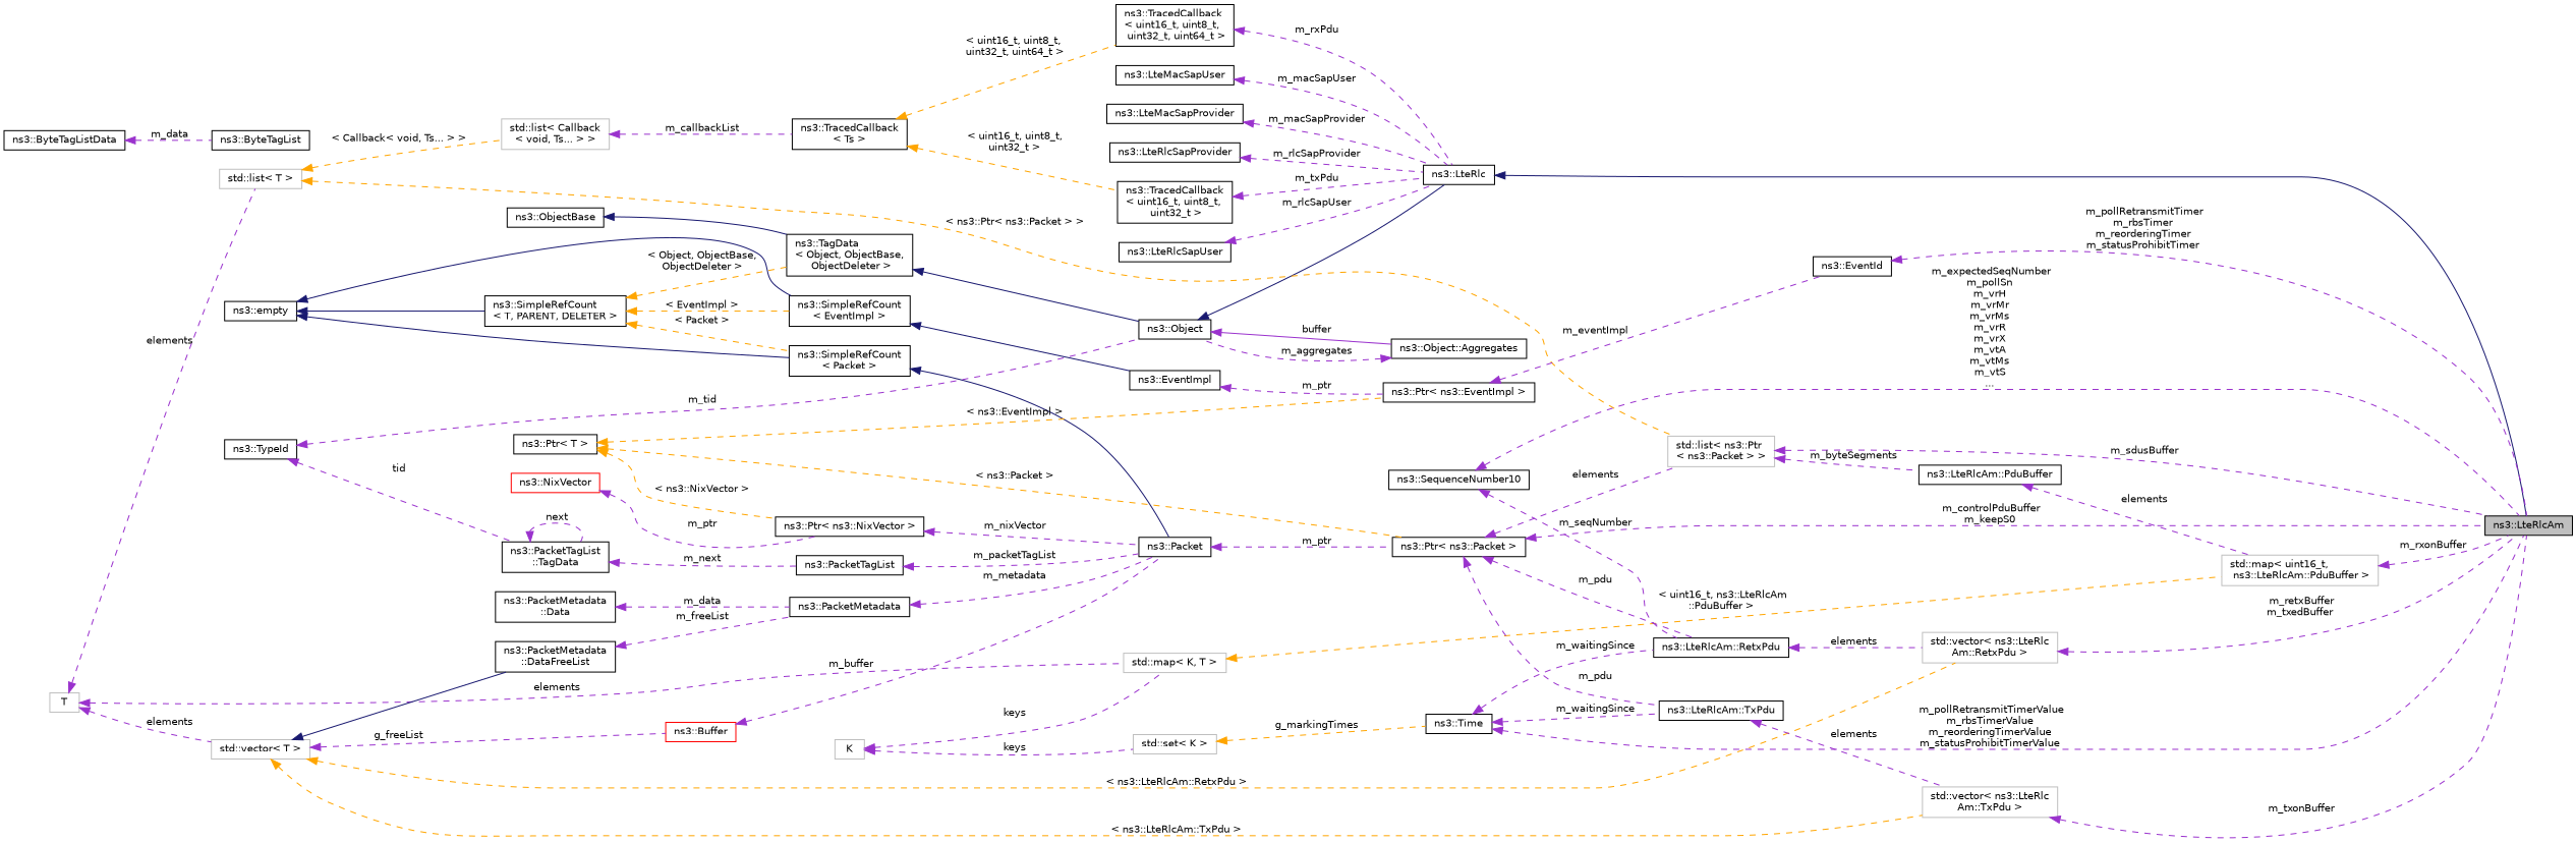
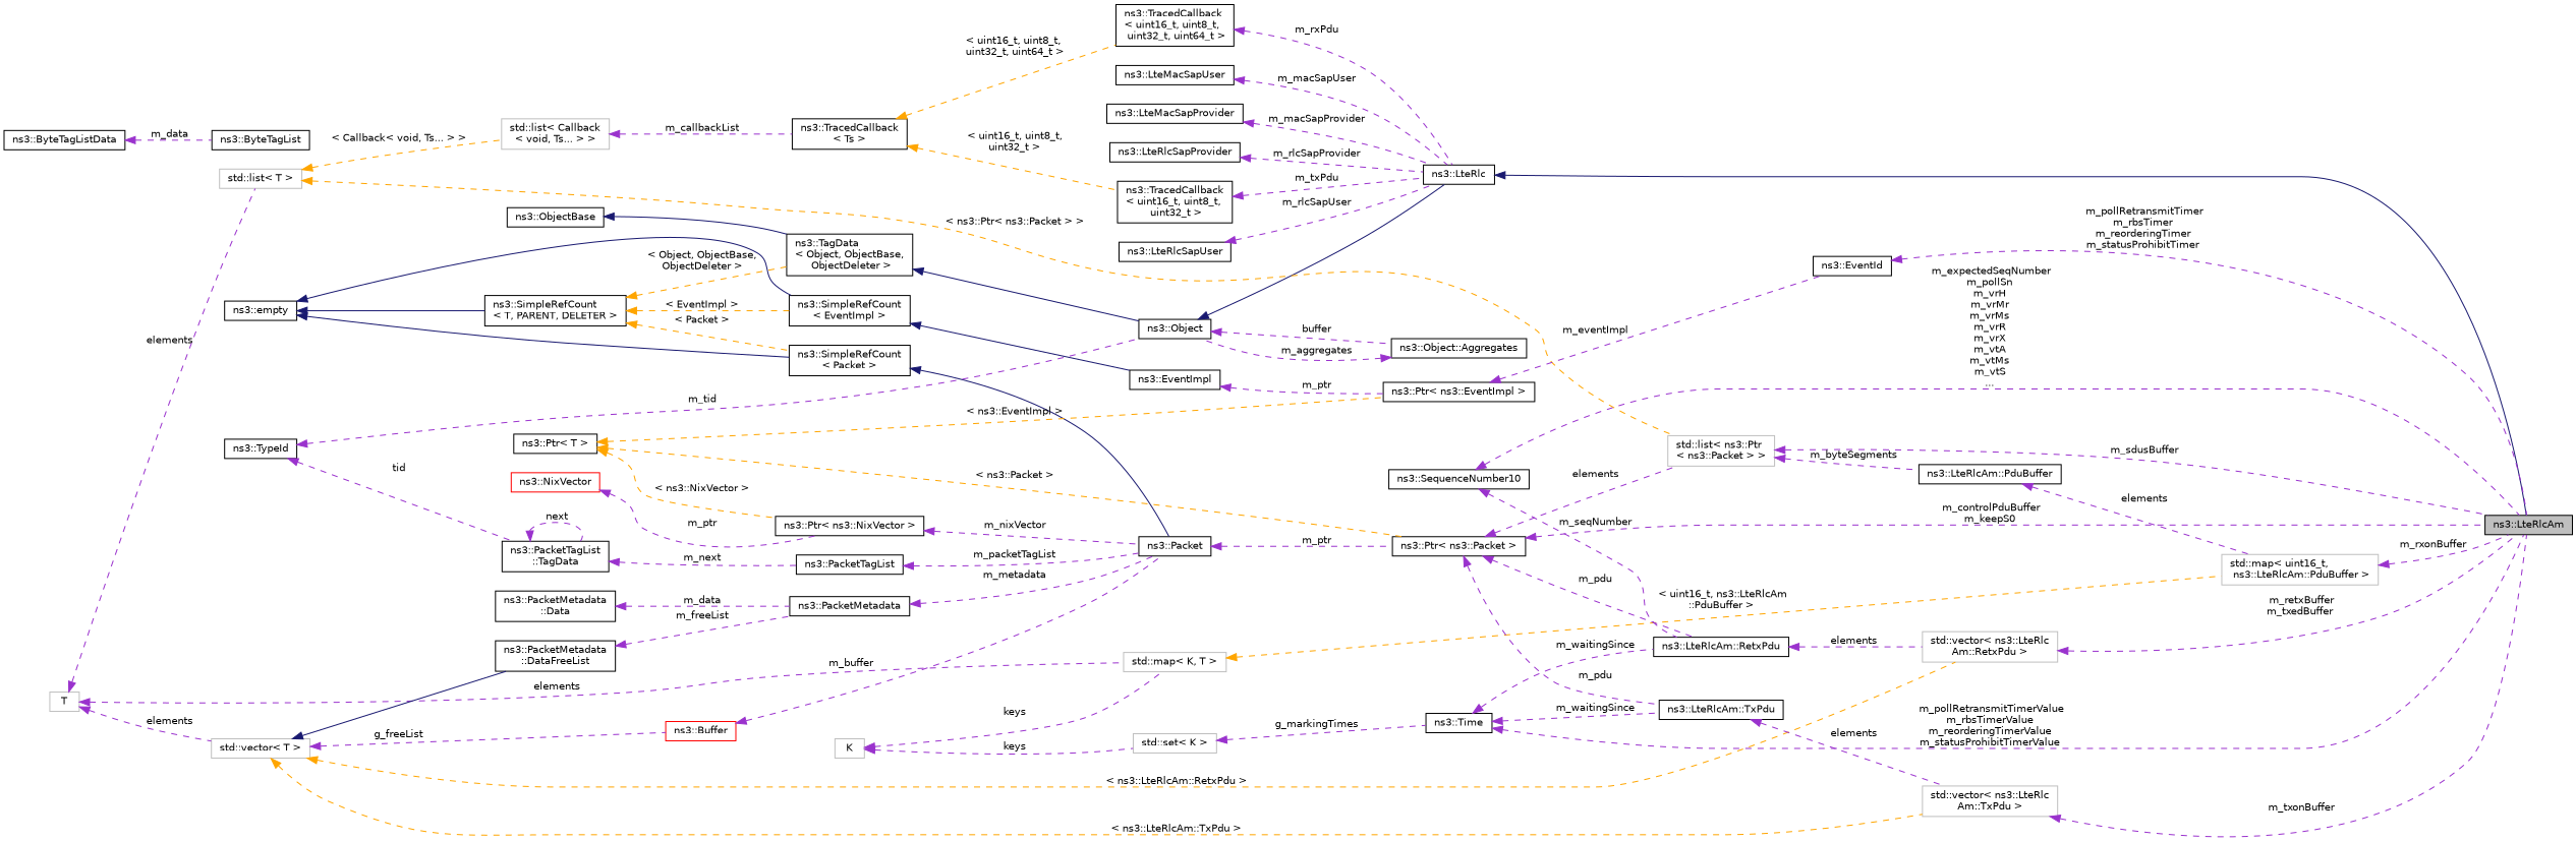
  digraph {
    rankdir=LR
    node [color=black fillcolor=white fontname=Helvetica fontsize=10 shape=record style=filled]
    edge [color=darkorchid3 dir=back fontname=Helvetica fontsize=10 labelfontname=Helvetica labelfontsize=10 style=dashed]
    n1 [fillcolor=grey75 fontcolor=black height=0.2 label="ns3::LteRlcAm" width=0.4]
    n2 [height=0.2 label="ns3::LteRlc" width=0.4]
    n3 [height=0.2 label="ns3::Object" width=0.4]
    n4 [height=0.2 label="ns3::Object::Aggregates" width=0.4]
    n5 [height=0.2 label="ns3::TagData\l\< Object, ObjectBase,\l ObjectDeleter \>" width=0.4]
    n6 [height=0.2 label="ns3::ObjectBase" width=0.4]
    n7 [height=0.2 label="ns3::SimpleRefCount\l\< T, PARENT, DELETER \>" width=0.4]
    n8 [height=0.2 label="ns3::SimpleRefCount\l\< Packet \>" width=0.4]
    n9 [height=0.2 label="ns3::SimpleRefCount\l\< EventImpl \>" width=0.4]
    n10 [height=0.2 label="ns3::Packet" width=0.4]
    n11 [height=0.2 label="ns3::EventImpl" width=0.4]
    n12 [height=0.2 label="ns3::empty" width=0.4]
    n13 [height=0.2 label="ns3::TypeId" width=0.4]
    n14 [height=0.2 label="ns3::PacketTagList\l::TagData" width=0.4]
    n15 [height=0.2 label="ns3::PacketTagList" width=0.4]
    n16 [height=0.2 label="ns3::LteRlcSapProvider" width=0.4]
    n17 [height=0.2 label="ns3::TracedCallback\l\< uint16_t, uint8_t,\l uint32_t, uint64_t \>" width=0.4]
    n18 [height=0.2 label="ns3::TracedCallback\l\< Ts \>" width=0.4]
    n19 [height=0.2 label="ns3::TracedCallback\l\< uint16_t, uint8_t,\l uint32_t \>" width=0.4]
    n20 [color=grey75 height=0.2 label="std::list\< Callback\l\< void, Ts... \> \>" width=0.4]
    n21 [color=grey75 height=0.2 label="std::list\< T \>" width=0.4]
    n22 [color=grey75 height=0.2 label="std::list\< ns3::Ptr\l\< ns3::Packet \> \>" width=0.4]
    n23 [height=0.2 label="ns3::LteRlcAm::PduBuffer" width=0.4]
    n24 [color=grey75 height=0.2 label=T width=0.4]
    n25 [color=grey75 height=0.2 label="std::vector\< T \>" width=0.4]
    n26 [color=grey75 height=0.2 label="std::map\< K, T \>" width=0.4]
    n27 [height=0.2 label="ns3::PacketMetadata\l::DataFreeList" width=0.4]
    n28 [color=red height=0.2 label="ns3::Buffer" width=0.4]
    n29 [color=grey75 height=0.2 label="std::vector\< ns3::LteRlc\lAm::RetxPdu \>" width=0.4]
    n30 [color=grey75 height=0.2 label="std::vector\< ns3::LteRlc\lAm::TxPdu \>" width=0.4]
    n31 [color=grey75 height=0.2 label="std::map\< uint16_t,\l ns3::LteRlcAm::PduBuffer \>" width=0.4]
    n32 [height=0.2 label="ns3::LteRlcSapUser" width=0.4]
    n33 [height=0.2 label="ns3::LteMacSapUser" width=0.4]
    n34 [height=0.2 label="ns3::LteMacSapProvider" width=0.4]
    n35 [height=0.2 label="ns3::SequenceNumber10" width=0.4]
    n36 [height=0.2 label="ns3::LteRlcAm::RetxPdu" width=0.4]
    n37 [height=0.2 label="ns3::Ptr\< ns3::Packet \>" width=0.4]
    n38 [height=0.2 label="ns3::LteRlcAm::TxPdu" width=0.4]
    n39 [height=0.2 label="ns3::Ptr\< ns3::NixVector \>" width=0.4]
    n40 [color=red height=0.2 label="ns3::NixVector" width=0.4]
    n41 [height=0.2 label="ns3::Ptr\< T \>" width=0.4]
    n42 [height=0.2 label="ns3::Ptr\< ns3::EventImpl \>" width=0.4]
    n43 [height=0.2 label="ns3::EventId" width=0.4]
    n44 [height=0.2 label="ns3::PacketMetadata" width=0.4]
    n45 [height=0.2 label="ns3::PacketMetadata\l::Data" width=0.4]
    n46 [height=0.2 label="ns3::ByteTagList" width=0.4]
    n47 [height=0.2 label="ns3::ByteTagListData" width=0.4]
    n48 [height=0.2 label="ns3::Time" width=0.4]
    n49 [color=grey75 height=0.2 label="std::set\< K \>" width=0.4]
    n50 [color=grey75 height=0.2 label=K width=0.4]
    n2 -> n1 [color=midnightblue style=solid]
    n3 -> n2 [color=midnightblue style=solid]
-   n3 -> n4 [label=" buffer" style=solid]
+   n3 -> n4 [label=" buffer"]
    n4 -> n3 [label=" m_aggregates"]
    n5 -> n3 [color=midnightblue style=solid]
    n6 -> n5 [color=midnightblue style=solid]
    n7 -> n5 [color=orange label=" \< Object, ObjectBase,\l ObjectDeleter \>"]
    n7 -> n8 [color=orange label=" \< Packet \>"]
    n7 -> n9 [color=orange label=" \< EventImpl \>"]
    n8 -> n10 [color=midnightblue style=solid]
    n9 -> n11 [color=midnightblue style=solid]
    n10 -> n37 [label=" m_ptr"]
    n11 -> n42 [label=" m_ptr"]
    n12 -> n7 [color=midnightblue style=solid]
    n12 -> n8 [color=midnightblue style=solid]
    n12 -> n9 [color=midnightblue style=solid]
    n13 -> n3 [label=" m_tid"]
    n13 -> n14 [label=" tid"]
    n14 -> n14 [label=" next"]
    n14 -> n15 [label=" m_next"]
    n15 -> n10 [label=" m_packetTagList"]
    n16 -> n2 [label=" m_rlcSapProvider"]
    n17 -> n2 [label=" m_rxPdu"]
    n18 -> n17 [color=orange label=" \< uint16_t, uint8_t,\l uint32_t, uint64_t \>"]
    n18 -> n19 [color=orange label=" \< uint16_t, uint8_t,\l uint32_t \>"]
    n19 -> n2 [label=" m_txPdu"]
    n20 -> n18 [label=" m_callbackList"]
    n21 -> n20 [color=orange label=" \< Callback\< void, Ts... \> \>"]
    n21 -> n22 [color=orange label=" \< ns3::Ptr\< ns3::Packet \> \>"]
    n22 -> n1 [label=" m_sdusBuffer"]
    n22 -> n23 [label=" m_byteSegments"]
    n23 -> n31 [label=" elements"]
    n24 -> n21 [label=" elements"]
    n24 -> n25 [label=" elements"]
    n24 -> n26 [label=" elements"]
    n25 -> n27 [color=midnightblue style=solid]
    n25 -> n28 [label=" g_freeList"]
    n25 -> n29 [color=orange label=" \< ns3::LteRlcAm::RetxPdu \>"]
    n25 -> n30 [color=orange label=" \< ns3::LteRlcAm::TxPdu \>"]
    n26 -> n31 [color=orange label=" \< uint16_t, ns3::LteRlcAm\l::PduBuffer \>"]
    n27 -> n44 [label=" m_freeList"]
    n28 -> n10 [label=" m_buffer"]
    n29 -> n1 [label=" m_retxBuffer\nm_txedBuffer"]
    n30 -> n1 [label=" m_txonBuffer"]
    n31 -> n1 [label=" m_rxonBuffer"]
    n32 -> n2 [label=" m_rlcSapUser"]
    n33 -> n2 [label=" m_macSapUser"]
    n34 -> n2 [label=" m_macSapProvider"]
    n35 -> n1 [label=" m_expectedSeqNumber\nm_pollSn\nm_vrH\nm_vrMr\nm_vrMs\nm_vrR\nm_vrX\nm_vtA\nm_vtMs\nm_vtS\n..."]
    n35 -> n36 [label=" m_seqNumber"]
    n36 -> n29 [label=" elements"]
    n37 -> n1 [label=" m_controlPduBuffer\nm_keepS0"]
    n37 -> n22 [label=" elements"]
    n37 -> n36 [label=" m_pdu"]
    n37 -> n38 [label=" m_pdu"]
    n38 -> n30 [label=" elements"]
    n39 -> n10 [label=" m_nixVector"]
    n40 -> n39 [label=" m_ptr"]
    n41 -> n37 [color=orange label=" \< ns3::Packet \>"]
    n41 -> n39 [color=orange label=" \< ns3::NixVector \>"]
    n41 -> n42 [color=orange label=" \< ns3::EventImpl \>"]
    n42 -> n43 [label=" m_eventImpl"]
    n43 -> n1 [label=" m_pollRetransmitTimer\nm_rbsTimer\nm_reorderingTimer\nm_statusProhibitTimer"]
    n44 -> n10 [label=" m_metadata"]
    n45 -> n44 [label=" m_data"]
    n47 -> n46 [label=" m_data"]
    n48 -> n1 [label=" m_pollRetransmitTimerValue\nm_rbsTimerValue\nm_reorderingTimerValue\nm_statusProhibitTimerValue"]
    n48 -> n36 [label=" m_waitingSince"]
    n48 -> n38 [label=" m_waitingSince"]
-   n49 -> n48 [color=orange label=" g_markingTimes"]
+   n49 -> n48 [label=" g_markingTimes"]
    n50 -> n26 [label=" keys"]
    n50 -> n49 [label=" keys"]
  }
